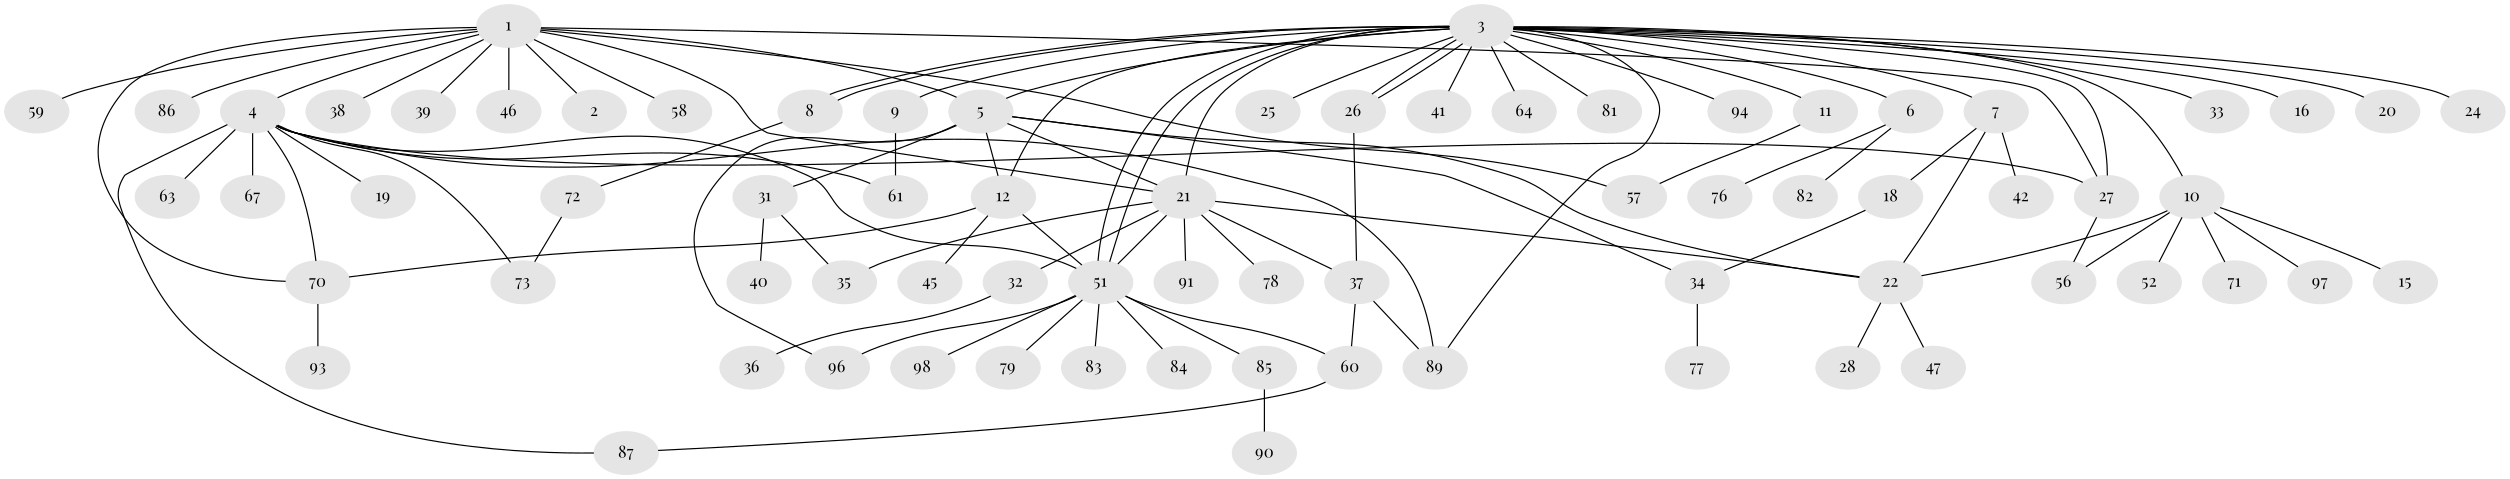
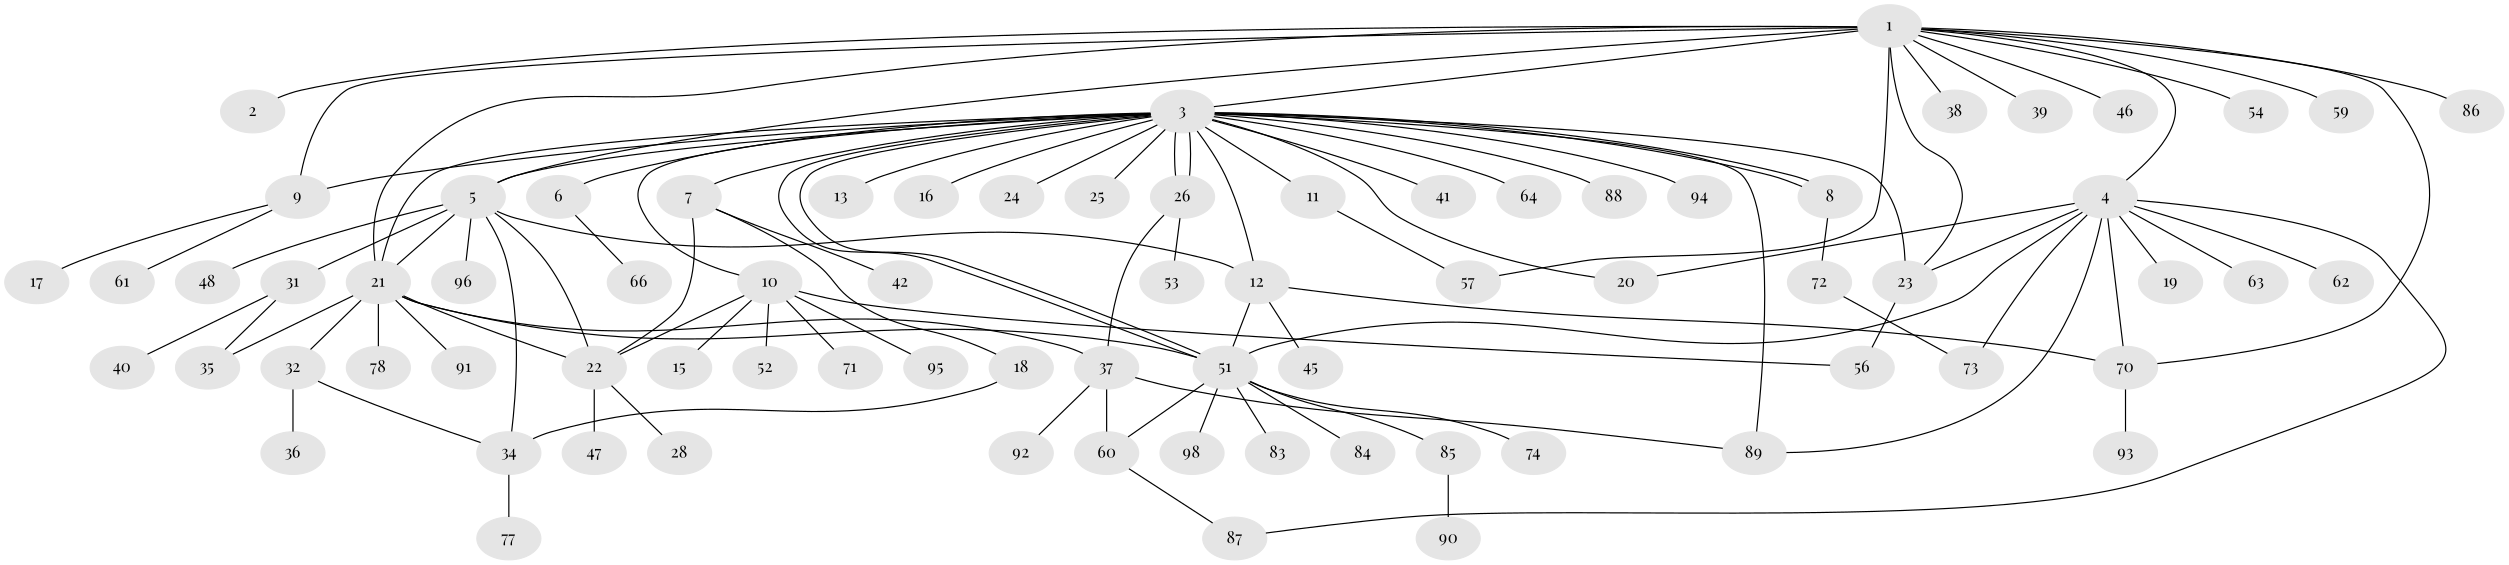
  graph {
    fontname="Playfair Display"
    node [color=gray90 fontname="Playfair Display" style=filled]
    edge [fontname="Playfair Display"]
    1 [super="+50"]
    2
    3 [super="+55"]
    4 [super="+75"]
    5 [super="+33"]
    9 [super="+30"]
    21 [super="+23"]
-   27 [super="+44"]
+   27 [super="+44" label=23]
    38
    39
    46
    57
-   58
+   58 [label=54]
    59
    70 [super="+99"]
    86
    6 [super="+14"]
    7 [super="+62"]
    8 [super="+95"]
    10 [super="+29"]
    11 [super="+43"]
    12 [super="+69"]
-   13 [label=33]
+   13
    16
    20
    24
    25
    26
    41
    51 [super="+80"]
    64
-   81
+   81 [label=88]
    89
    94
    19
    61
    63
-   67
+   67 [label=62]
    73
    87
    22 [super="+54"]
    31
    34 [super="+49"]
+   48
    96
+   17 [super="+66"]
    32
    35 [super="+100"]
    37 [super="+68"]
    78
    91
    56
    93
-   76
-   82
+   76 [label=66]
    18 [super="+88"]
    42
    72 [super="+74"]
    15
    52
    71
-   97
+   97 [label=95]
    45
+   53
    60 [super="+65"]
-   79
+   79 [label=74]
    83
    84
    85
    98
    28
    47
    40
    77
    36
+   92
    90
    1 -- 2
+   1 -- 3 [weight=2]
    1 -- 4
    1 -- 5
+   1 -- 9 [weight=2]
    1 -- 21
    1 -- 27
    1 -- 38
    1 -- 39
    1 -- 46
    1 -- 57
    1 -- 58
    1 -- 59
    1 -- 70
    1 -- 86
    3 -- 5
    3 -- 9
    3 -- 21 [weight=2]
    3 -- 27
    3 -- 6
    3 -- 7 [weight=2]
    3 -- 8
    3 -- 8
    3 -- 10
    3 -- 11
    3 -- 12 [weight=2]
    3 -- 13
    3 -- 16
    3 -- 20
    3 -- 24
    3 -- 25
    3 -- 26
    3 -- 26
    3 -- 41
    3 -- 51
    3 -- 51
    3 -- 64
    3 -- 81
    3 -- 89
    3 -- 94
    4 -- 27
    4 -- 70
    4 -- 51
    4 -- 89
    4 -- 19
-   4 -- 61
+   4 -- 20
    4 -- 63
    4 -- 67
    4 -- 73
    4 -- 87
    5 -- 21 [weight=2]
    5 -- 12
    5 -- 22
    5 -- 31
    5 -- 34
+   5 -- 48
    5 -- 96
    9 -- 61
+   9 -- 17
    21 -- 51
    21 -- 22
    21 -- 32
    21 -- 35
    21 -- 37
    21 -- 78
    21 -- 91
    27 -- 56
    70 -- 93
    6 -- 76
-   6 -- 82
    7 -- 22
    7 -- 18
    7 -- 42
    8 -- 72
    10 -- 22
    10 -- 56
    10 -- 15
    10 -- 52
    10 -- 71
    10 -- 97
    11 -- 57
    12 -- 70
    12 -- 51
    12 -- 45
    26 -- 37
-   51 -- 96
+   26 -- 53
    51 -- 60
    51 -- 79
    51 -- 83
    51 -- 84
    51 -- 85
    51 -- 98
    22 -- 28
    22 -- 47
    31 -- 35
    31 -- 40
    34 -- 77
+   32 -- 34
    32 -- 36
    37 -- 89
    37 -- 60
+   37 -- 92
    18 -- 34
    72 -- 73
    60 -- 87
    85 -- 90
  }
